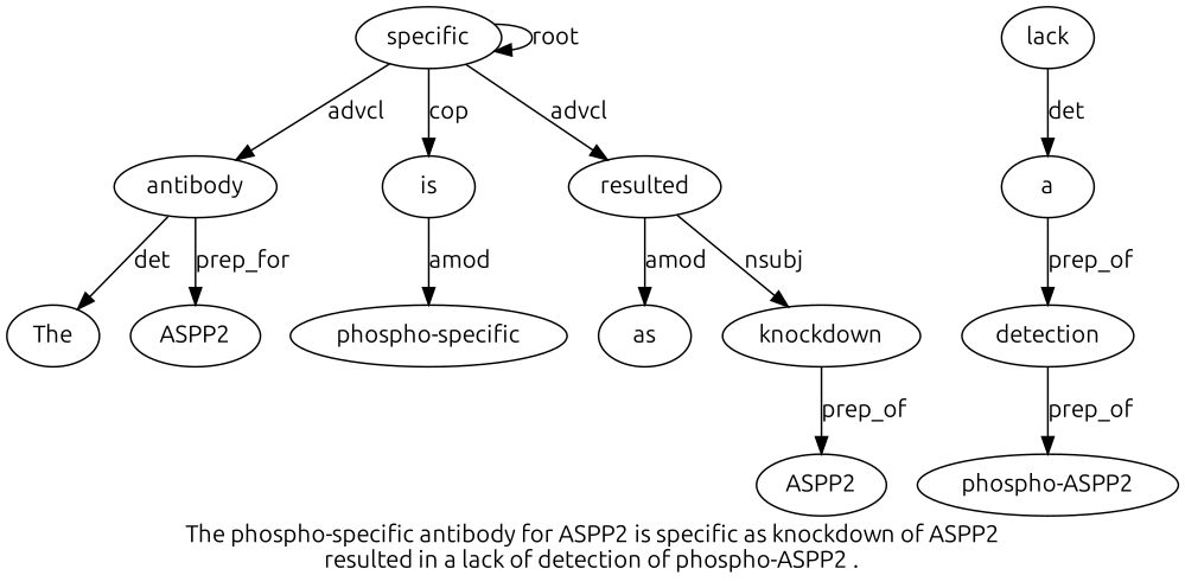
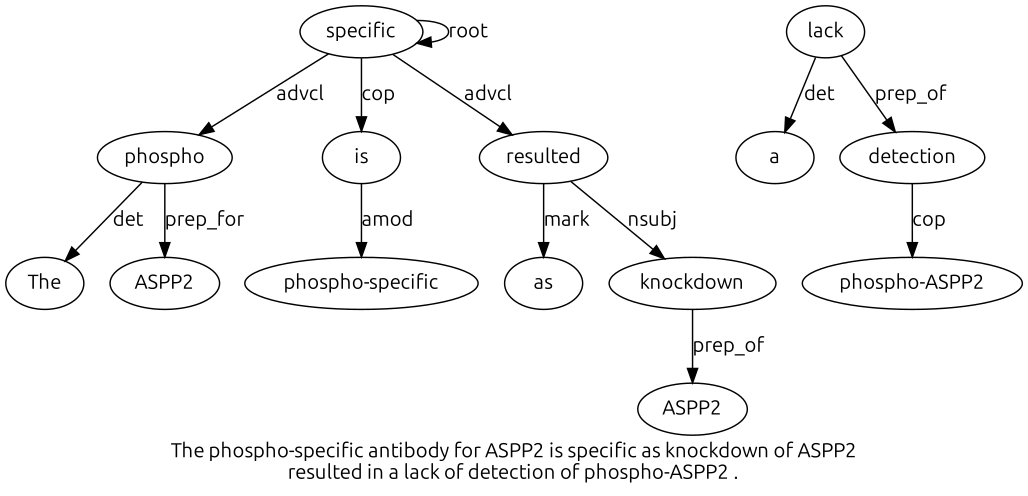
  digraph {
    fontname=Ubuntu
    label="The phospho-specific antibody for ASPP2 is specific as knockdown of ASPP2\nresulted in a lack of detection of phospho-ASPP2 ."
    node [fillcolor=white fontname=Ubuntu style=filled]
    edge [fontname=Ubuntu]
-   n1 [label=antibody]
+   n1 [label=phospho]
    n2 [label=The]
    n3 [label=ASPP2]
    n4 [label="phospho-specific"]
    n5 [label=specific]
    n6 [label=is]
    n7 [label=resulted]
    n8 [label=as]
    n9 [label=knockdown]
    n10 [label=ASPP2]
    n11 [label=lack]
    n12 [label=a]
    n13 [label=detection]
    n14 [label="phospho-ASPP2"]
    n1 -> n2 [label=det]
    n1 -> n3 [label=prep_for]
    n5 -> n1 [label=advcl]
    n5 -> n5 [label=root]
    n5 -> n6 [label=cop]
    n5 -> n7 [label=advcl]
    n6 -> n4 [label=amod]
-   n7 -> n8 [label=amod]
+   n7 -> n8 [label=mark]
    n7 -> n9 [label=nsubj]
    n9 -> n10 [label=prep_of]
    n11 -> n12 [label=det]
-   n12 -> n13 [label=prep_of]
-   n13 -> n14 [label=prep_of]
+   n11 -> n13 [label=prep_of]
+   n13 -> n14 [label=cop]
  }
